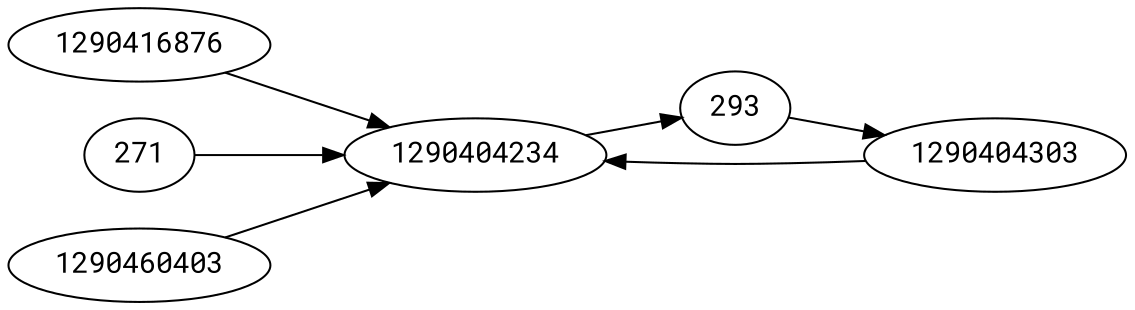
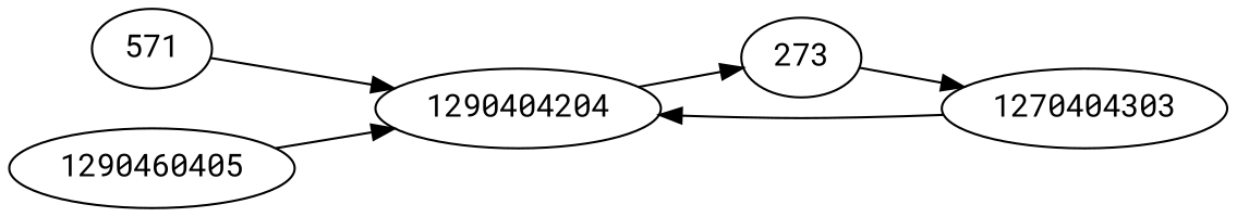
  strict digraph {
    fontname="Roboto Mono"
    rankdir=LR
    node [fontname="Roboto Mono"]
    edge [fontname="Roboto Mono"]
-   1290416876
-   1290404204 [label=1290404234]
-   273 [label=293]
-   271
-   1290404303
-   1290460403
-   1290416876 -> 1290404204
+   1290404204
+   273
+   271 [label=571]
+   1290404303 [label=1270404303]
+   1290460403 [label=1290460405]
    1290404204 -> 273
    273 -> 1290404303
    271 -> 1290404204
    1290404303 -> 1290404204
    1290460403 -> 1290404204
  }
